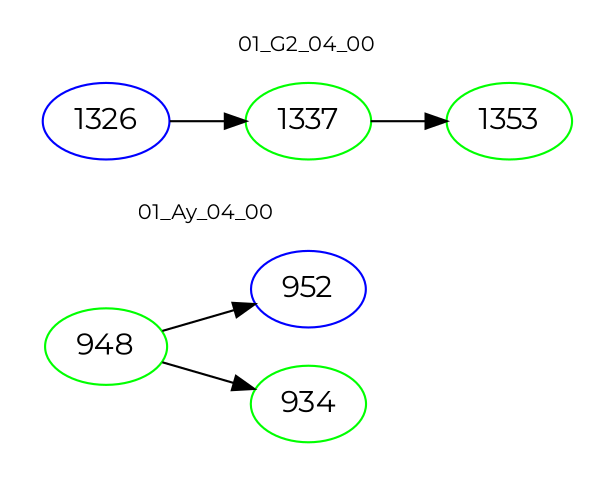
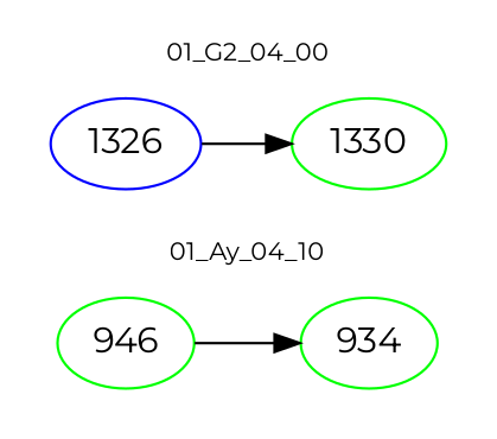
  digraph {
    fontname=Montserrat
    rankdir=LR
    node [color=green fontname=Montserrat]
    edge [color=black fontname=Montserrat]
-   n1 [label=948]
+   n1 [label=946]
    n2 [label=934]
-   n3 [color=blue label=952]
-   n4 [label=1337]
+   n4 [label=1330]
    n5 [color=blue label=1326]
-   n6 [label=1353]
    subgraph cluster_1 {
      color=white
      fontsize=10
-     label="01_Ay_04_00"
+     label="01_Ay_04_10"
      n1
      n2
-     n3
    }
    subgraph cluster_2 {
      color=white
      fontsize=10
      label="01_G2_04_00"
      n4
      n5
-     n6
    }
    n1 -> n2
-   n1 -> n3
-   n4 -> n6
    n5 -> n4
  }
